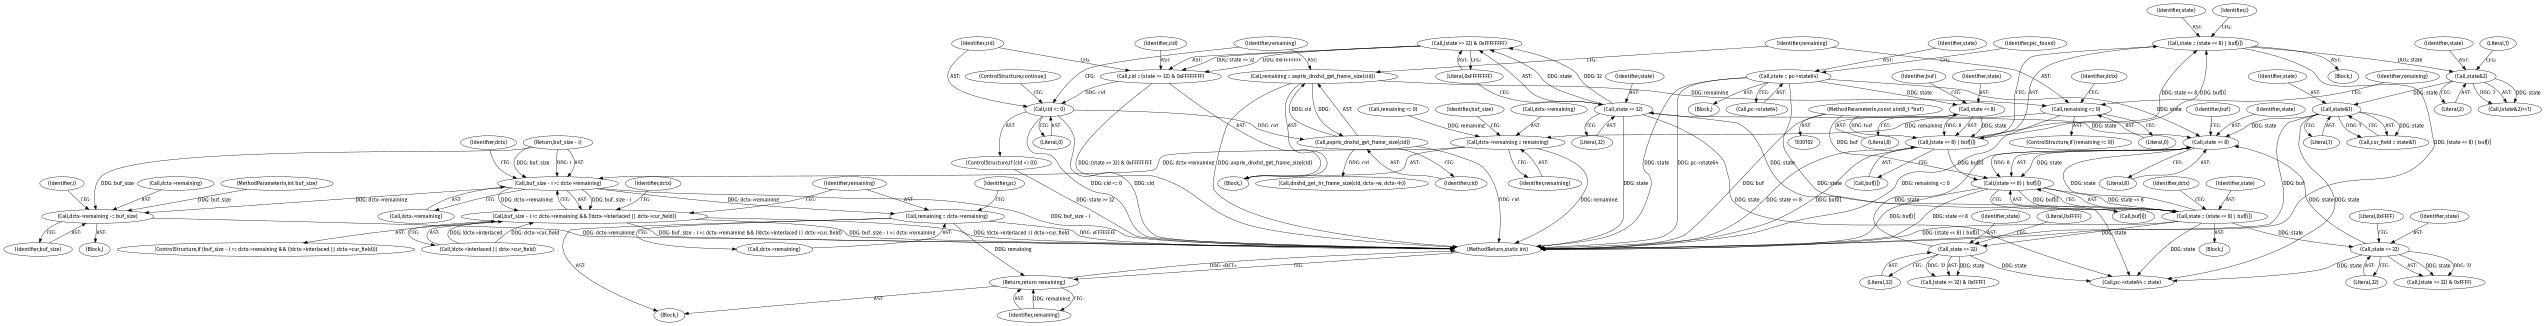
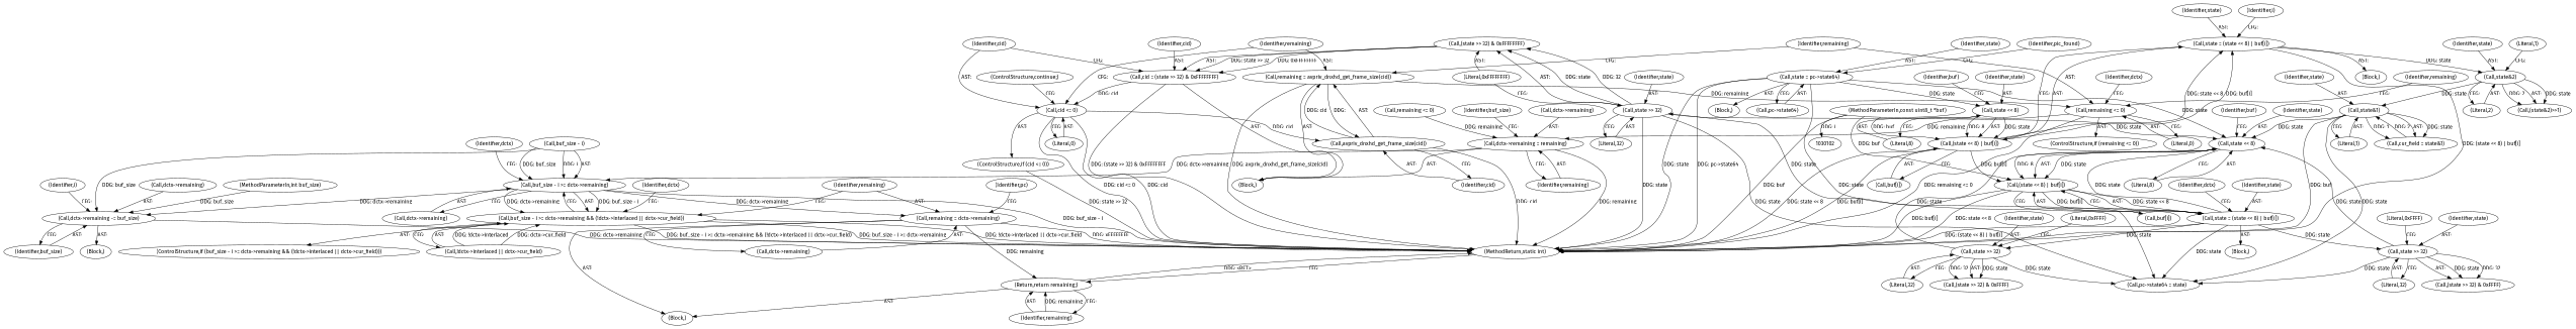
  digraph {
    fontname="Fira Sans"
    node [fontname="Fira Sans"]
    edge [fontname="Fira Sans"]
    n1 [label="(Call,remaining = avpriv_dnxhd_get_frame_size(cid))"]
    n2 [label="(Call,avpriv_dnxhd_get_frame_size(cid))"]
    n3 [label="(Call,remaining <= 0)"]
    n4 [label="(MethodReturn,static int)"]
    n5 [label="(Block,)"]
    n6 [label="(Identifier,cid)"]
-   n7 [label="(Call,dnxhd_get_hr_frame_size(cid, dctx->w, dctx->h))"]
    n8 [label="(Call,dctx->remaining = remaining)"]
    n9 [label="(ControlStructure,if (remaining <= 0))"]
    n10 [label="(Literal,0)"]
    n11 [label="(Return,return remaining;)"]
    n12 [label="(Call,cid <= 0)"]
    n13 [label="(ControlStructure,if (cid <= 0))"]
    n14 [label="(Literal,0)"]
    n15 [label="(Call,cid = (state >> 32) & 0xFFFFFFFF)"]
    n16 [label="(Call,(state >> 32) & 0xFFFFFFFF)"]
    n17 [label="(Literal,0xFFFFFFFF)"]
    n18 [label="(Call,state >> 32)"]
    n19 [label="(Call,state << 8)"]
    n20 [label="(Literal,32)"]
    n21 [label="(Call,pc->state64 = state)"]
    n22 [label="(Call,(state << 8) | buf[i])"]
    n23 [label="(Literal,8)"]
    n24 [label="(Call,state = (state << 8) | buf[i])"]
    n25 [label="(Call,state >> 32)"]
    n26 [label="(Call,state >> 32)"]
    n27 [label="(Block,)"]
    n28 [label="(Call,buf[i])"]
    n29 [label="(Literal,32)"]
    n30 [label="(Call,(state >> 32) & 0xFFFF)"]
    n31 [label="(Call,(state >> 32) & 0xFFFF)"]
    n32 [label="(Literal,32)"]
    n33 [label="(Call,state&1)"]
    n34 [label="(Call,cur_field = state&1)"]
    n35 [label="(Literal,1)"]
    n36 [label="(Call,state&2)"]
    n37 [label="(Literal,2)"]
    n38 [label="(Call,(state&2)>>1)"]
    n39 [label="(Call,state = (state << 8) | buf[i])"]
    n40 [label="(Call,(state << 8) | buf[i])"]
    n41 [label="(Block,)"]
    n42 [label="(Call,buf[i])"]
    n43 [label="(Call,state << 8)"]
    n44 [label="(Literal,8)"]
    n45 [label="(Call,state = pc->state64)"]
    n46 [label="(Block,)"]
    n47 [label="(Call,pc->state64)"]
    n48 [label="(MethodParameterIn,const uint8_t *buf)"]
    n49 [label=1030102]
    n50 [label="(Call,buf_size - i >= dctx->remaining)"]
    n51 [label="(Identifier,remaining)"]
    n52 [label="(Call,buf_size - i >= dctx->remaining && (!dctx->interlaced || dctx->cur_field))"]
    n53 [label="(Call,remaining = dctx->remaining)"]
    n54 [label="(Call,dctx->remaining -= buf_size)"]
    n55 [label="(Call,dctx->remaining)"]
    n56 [label="(Call,!dctx->interlaced || dctx->cur_field)"]
    n57 [label="(ControlStructure,if (buf_size - i >= dctx->remaining && (!dctx->interlaced || dctx->cur_field)))"]
    n58 [label="(Block,)"]
    n59 [label="(Call,dctx->remaining)"]
    n60 [label="(Block,)"]
    n61 [label="(Identifier,buf_size)"]
    n62 [label="(Identifier,remaining)"]
    n63 [label="(Call,dctx->remaining)"]
    n64 [label="(Identifier,state)"]
    n65 [label="(Call,remaining <= 0)"]
    n66 [label="(Identifier,i)"]
    n67 [label="(Identifier,state)"]
    n68 [label="(Literal,0xFFFF)"]
    n69 [label="(Identifier,buf)"]
-   n70 [label="(Return,buf_size - i)"]
+   n70 [label="(Call,buf_size - i)"]
    n71 [label="(ControlStructure,continue;)"]
    n72 [label="(Identifier,state)"]
    n73 [label="(Identifier,remaining)"]
    n74 [label="(Identifier,dctx)"]
    n75 [label="(Identifier,state)"]
    n76 [label="(Identifier,dctx)"]
    n77 [label="(Identifier,pic_found)"]
    n78 [label="(Identifier,state)"]
    n79 [label="(Identifier,remaining)"]
    n80 [label="(Identifier,cid)"]
    n81 [label="(Call,dctx->remaining)"]
    n82 [label="(Identifier,remaining)"]
    n83 [label="(Identifier,pc)"]
    n84 [label="(Identifier,state)"]
    n85 [label="(Literal,0xFFFF)"]
    n86 [label="(Identifier,buf_size)"]
    n87 [label="(Identifier,state)"]
    n88 [label="(Identifier,remaining)"]
    n89 [label="(Identifier,state)"]
    n90 [label="(Literal,1)"]
    n91 [label="(MethodParameterIn,int buf_size)"]
    n92 [label="(Identifier,state)"]
    n93 [label="(Identifier,cid)"]
    n94 [label="(Identifier,dctx)"]
    n95 [label="(Identifier,i)"]
    n96 [label="(Identifier,buf)"]
    n97 [label="(Identifier,state)"]
    n98 [label="(Identifier,dctx)"]
    n1 -> n2 [label="DDG: "]
    n1 -> n3 [label="DDG: remaining"]
    n1 -> n4 [label="DDG: avpriv_dnxhd_get_frame_size(cid)"]
    n1 -> n5 [label="AST: "]
    n2 -> n1 [label="AST: "]
    n2 -> n1 [label="DDG: cid"]
    n2 -> n4 [label="DDG: cid"]
    n2 -> n6 [label="CFG: "]
-   n2 -> n7 [label="DDG: cid"]
    n3 -> n4 [label="DDG: remaining <= 0"]
    n3 -> n8 [label="DDG: remaining"]
    n3 -> n9 [label="AST: "]
    n3 -> n10 [label="CFG: "]
    n4 -> n11 [label="CFG: "]
    n6 -> n2 [label="AST: "]
    n8 -> n4 [label="DDG: remaining"]
    n8 -> n5 [label="AST: "]
    n8 -> n50 [label="DDG: dctx->remaining"]
    n8 -> n51 [label="CFG: "]
    n10 -> n3 [label="AST: "]
    n11 -> n4 [label="DDG: <RET>"]
    n11 -> n58 [label="AST: "]
    n11 -> n62 [label="CFG: "]
    n12 -> n2 [label="DDG: cid"]
    n12 -> n4 [label="DDG: cid <= 0"]
    n12 -> n4 [label="DDG: cid"]
    n12 -> n13 [label="AST: "]
    n12 -> n14 [label="CFG: "]
    n13 -> n4 [label="DDG: state >> 32"]
    n14 -> n12 [label="AST: "]
    n15 -> n4 [label="DDG: (state >> 32) & 0xFFFFFFFF"]
    n15 -> n5 [label="AST: "]
    n15 -> n12 [label="DDG: cid"]
    n16 -> n15 [label="AST: "]
    n16 -> n15 [label="DDG: state >> 32"]
    n16 -> n15 [label="DDG: 0xFFFFFFFF"]
-   n16 -> n17 [label="CFG: "]
    n17 -> n16 [label="AST: "]
    n17 -> n18 [label="CFG: "]
    n18 -> n4 [label="DDG: state"]
    n18 -> n16 [label="AST: "]
    n18 -> n16 [label="DDG: state"]
    n18 -> n16 [label="DDG: 32"]
    n18 -> n19 [label="DDG: state"]
    n18 -> n20 [label="CFG: "]
    n18 -> n21 [label="DDG: state"]
    n19 -> n22 [label="AST: "]
    n19 -> n22 [label="DDG: state"]
    n19 -> n22 [label="DDG: 8"]
    n19 -> n23 [label="CFG: "]
    n20 -> n18 [label="AST: "]
    n22 -> n4 [label="DDG: state << 8"]
    n22 -> n4 [label="DDG: buf[i]"]
    n22 -> n24 [label="AST: "]
    n22 -> n24 [label="DDG: state << 8"]
    n22 -> n24 [label="DDG: buf[i]"]
    n22 -> n28 [label="CFG: "]
    n23 -> n19 [label="AST: "]
    n24 -> n4 [label="DDG: (state << 8) | buf[i]"]
    n24 -> n18 [label="DDG: state"]
    n24 -> n19 [label="DDG: state"]
    n24 -> n21 [label="DDG: state"]
    n24 -> n22 [label="CFG: "]
    n24 -> n25 [label="DDG: state"]
    n24 -> n26 [label="DDG: state"]
    n24 -> n27 [label="AST: "]
    n25 -> n19 [label="DDG: state"]
    n25 -> n21 [label="DDG: state"]
    n25 -> n29 [label="CFG: "]
    n25 -> n30 [label="AST: "]
    n25 -> n30 [label="DDG: state"]
    n25 -> n30 [label="DDG: 32"]
    n26 -> n19 [label="DDG: state"]
    n26 -> n21 [label="DDG: state"]
    n26 -> n31 [label="AST: "]
    n26 -> n31 [label="DDG: state"]
    n26 -> n31 [label="DDG: 32"]
    n26 -> n32 [label="CFG: "]
    n28 -> n22 [label="AST: "]
    n29 -> n25 [label="AST: "]
    n32 -> n26 [label="AST: "]
    n33 -> n4 [label="DDG: buf"]
    n33 -> n19 [label="DDG: state"]
    n33 -> n21 [label="DDG: state"]
    n33 -> n34 [label="AST: "]
    n33 -> n34 [label="DDG: state"]
    n33 -> n34 [label="DDG: 1"]
    n33 -> n35 [label="CFG: "]
-   n34 -> n33 [label="CFG: "]
+   n34 -> n33 [label="DDG: 2"]
    n35 -> n33 [label="AST: "]
    n36 -> n33 [label="DDG: state"]
    n36 -> n37 [label="CFG: "]
    n36 -> n38 [label="AST: "]
    n36 -> n38 [label="DDG: state"]
    n36 -> n38 [label="DDG: 2"]
    n37 -> n36 [label="AST: "]
    n39 -> n4 [label="DDG: (state << 8) | buf[i]"]
    n39 -> n36 [label="DDG: state"]
    n39 -> n40 [label="CFG: "]
    n39 -> n41 [label="AST: "]
    n40 -> n4 [label="DDG: state << 8"]
    n40 -> n4 [label="DDG: buf[i]"]
    n40 -> n22 [label="DDG: buf[i]"]
    n40 -> n39 [label="AST: "]
    n40 -> n39 [label="DDG: state << 8"]
    n40 -> n39 [label="DDG: buf[i]"]
    n40 -> n42 [label="CFG: "]
    n42 -> n40 [label="AST: "]
    n43 -> n40 [label="AST: "]
    n43 -> n40 [label="DDG: state"]
    n43 -> n40 [label="DDG: 8"]
    n43 -> n44 [label="CFG: "]
    n44 -> n43 [label="AST: "]
    n45 -> n4 [label="DDG: pc->state64"]
    n45 -> n4 [label="DDG: state"]
    n45 -> n19 [label="DDG: state"]
    n45 -> n21 [label="DDG: state"]
    n45 -> n43 [label="DDG: state"]
    n45 -> n46 [label="AST: "]
    n45 -> n47 [label="CFG: "]
    n47 -> n45 [label="AST: "]
    n48 -> n4 [label="DDG: buf"]
    n48 -> n22 [label="DDG: buf"]
    n48 -> n40 [label="DDG: buf"]
-   n48 -> n49 [label="AST: "]
+   n48 -> n49 [label="DDG: i"]
    n50 -> n4 [label="DDG: buf_size - i"]
    n50 -> n52 [label="AST: "]
    n50 -> n52 [label="DDG: buf_size - i"]
    n50 -> n52 [label="DDG: dctx->remaining"]
    n50 -> n53 [label="DDG: dctx->remaining"]
    n50 -> n54 [label="DDG: dctx->remaining"]
    n50 -> n55 [label="CFG: "]
    n51 -> n8 [label="AST: "]
    n52 -> n4 [label="DDG: buf_size - i >= dctx->remaining && (!dctx->interlaced || dctx->cur_field)"]
    n52 -> n4 [label="DDG: buf_size - i >= dctx->remaining"]
    n52 -> n4 [label="DDG: !dctx->interlaced || dctx->cur_field"]
    n52 -> n50 [label="CFG: "]
    n52 -> n56 [label="CFG: "]
    n52 -> n57 [label="AST: "]
    n53 -> n4 [label="DDG: xFFFFFFFF"]
    n53 -> n11 [label="DDG: remaining"]
    n53 -> n58 [label="AST: "]
    n53 -> n59 [label="CFG: "]
    n54 -> n4 [label="DDG: dctx->remaining"]
    n54 -> n60 [label="AST: "]
    n54 -> n61 [label="CFG: "]
    n55 -> n50 [label="AST: "]
    n56 -> n52 [label="AST: "]
    n56 -> n52 [label="DDG: !dctx->interlaced"]
    n56 -> n52 [label="DDG: dctx->cur_field"]
    n59 -> n53 [label="AST: "]
    n61 -> n54 [label="AST: "]
    n62 -> n11 [label="AST: "]
    n62 -> n11 [label="DDG: remaining"]
    n63 -> n8 [label="AST: "]
    n64 -> n43 [label="AST: "]
    n65 -> n8 [label="DDG: remaining"]
    n66 -> n54 [label="CFG: "]
    n67 -> n39 [label="AST: "]
    n68 -> n25 [label="CFG: "]
    n69 -> n19 [label="CFG: "]
    n70 -> n50 [label="AST: "]
    n70 -> n50 [label="DDG: buf_size"]
    n70 -> n50 [label="DDG: i"]
    n70 -> n54 [label="DDG: buf_size"]
    n71 -> n12 [label="CFG: "]
    n72 -> n33 [label="AST: "]
    n73 -> n1 [label="CFG: "]
    n73 -> n3 [label="AST: "]
    n74 -> n52 [label="CFG: "]
    n75 -> n18 [label="AST: "]
    n76 -> n50 [label="CFG: "]
    n77 -> n45 [label="CFG: "]
    n78 -> n36 [label="AST: "]
    n79 -> n3 [label="CFG: "]
    n80 -> n15 [label="AST: "]
    n81 -> n54 [label="AST: "]
    n82 -> n52 [label="CFG: "]
    n82 -> n53 [label="AST: "]
    n83 -> n53 [label="CFG: "]
    n84 -> n19 [label="AST: "]
    n85 -> n26 [label="CFG: "]
    n86 -> n8 [label="CFG: "]
    n87 -> n25 [label="AST: "]
    n88 -> n1 [label="AST: "]
    n88 -> n12 [label="CFG: "]
    n89 -> n24 [label="AST: "]
    n90 -> n36 [label="CFG: "]
    n91 -> n54 [label="DDG: buf_size"]
    n92 -> n26 [label="AST: "]
    n93 -> n12 [label="AST: "]
    n93 -> n15 [label="CFG: "]
    n94 -> n3 [label="CFG: "]
    n95 -> n39 [label="CFG: "]
    n96 -> n43 [label="CFG: "]
    n97 -> n45 [label="AST: "]
    n98 -> n24 [label="CFG: "]
  }
